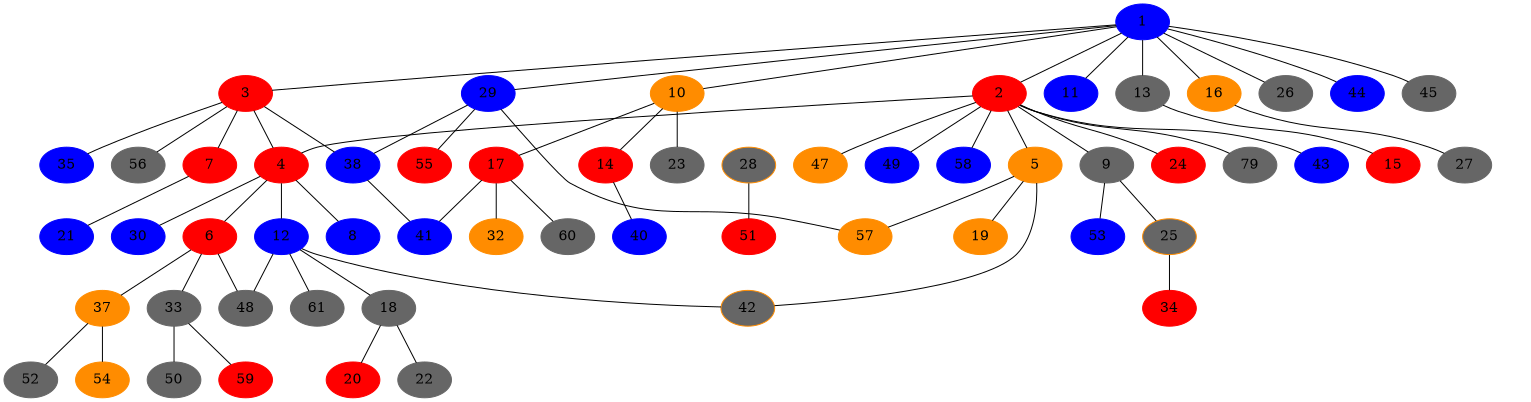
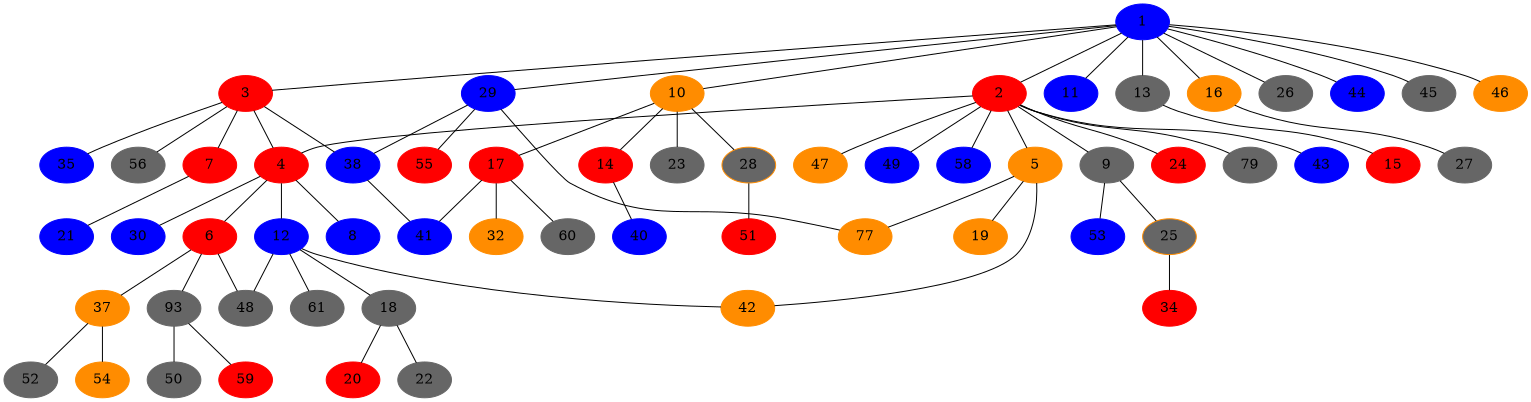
  graph {
    node [color=blue style=filled]
    1
    2 [color=red]
    3 [color=red]
    10 [color=darkorange]
    11
    13 [color=gray40]
    16 [color=darkorange]
    26 [color=gray40]
    29
    44
    45 [color=gray40]
+   46 [color=darkorange]
    4 [color=red]
    5 [color=darkorange]
    9 [color=gray40]
    24 [color=red]
    n17 [color=gray40 label=79]
    43
    47 [color=darkorange]
    49
    58
    7 [color=red]
    35
    38
    56 [color=gray40]
    14 [color=red]
    17 [color=red]
    23 [color=gray40]
    28 [color=darkorange fillcolor=gray40]
    15 [color=red]
    27 [color=gray40]
-   57 [color=darkorange]
+   57 [color=darkorange label=77]
    55 [color=red]
    6 [color=red]
    8
    12
    30
    19 [color=darkorange]
-   42 [color=darkorange fillcolor=gray40]
+   42 [color=darkorange]
    25 [color=darkorange fillcolor=gray40]
    53
    21
    41
-   33 [color=gray40]
+   33 [color=gray40 label=93]
    37 [color=darkorange]
    48 [color=gray40]
    18 [color=gray40]
    61 [color=gray40]
    34 [color=red]
    50 [color=gray40]
    59 [color=red]
    52 [color=gray40]
    54 [color=darkorange]
    40
    32 [color=darkorange]
    60 [color=gray40]
    51 [color=red]
    20 [color=red]
    22 [color=gray40]
    1 -- 2
    1 -- 3
    1 -- 10
    1 -- 11
    1 -- 13
    1 -- 16
    1 -- 26
    1 -- 29
    1 -- 44
    1 -- 45
+   1 -- 46
    2 -- 4
    2 -- 5
    2 -- 9
    2 -- 24
    2 -- n17
    2 -- 43
    2 -- 47
    2 -- 49
    2 -- 58
    3 -- 4
    3 -- 7
    3 -- 35
    3 -- 38
    3 -- 56
    10 -- 14
    10 -- 17
    10 -- 23
+   10 -- 28
    13 -- 15
    16 -- 27
    29 -- 38
    29 -- 57
    29 -- 55
    4 -- 6
    4 -- 8
    4 -- 12
    4 -- 30
    5 -- 57
    5 -- 19
    5 -- 42
    9 -- 25
    9 -- 53
    7 -- 21
    38 -- 41
    14 -- 40
    17 -- 41
    17 -- 32
    17 -- 60
    28 -- 51
    6 -- 33
    6 -- 37
    6 -- 48
    12 -- 42
    12 -- 48
    12 -- 18
    12 -- 61
    25 -- 34
    33 -- 50
    33 -- 59
    37 -- 52
    37 -- 54
    18 -- 20
    18 -- 22
  }
